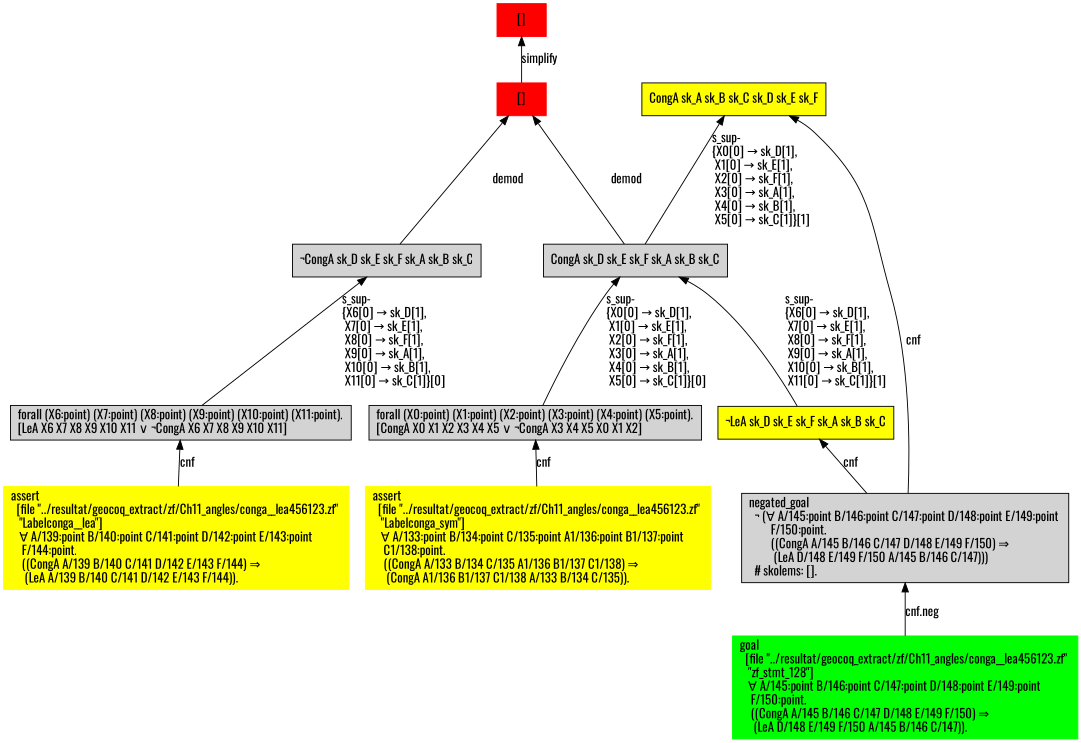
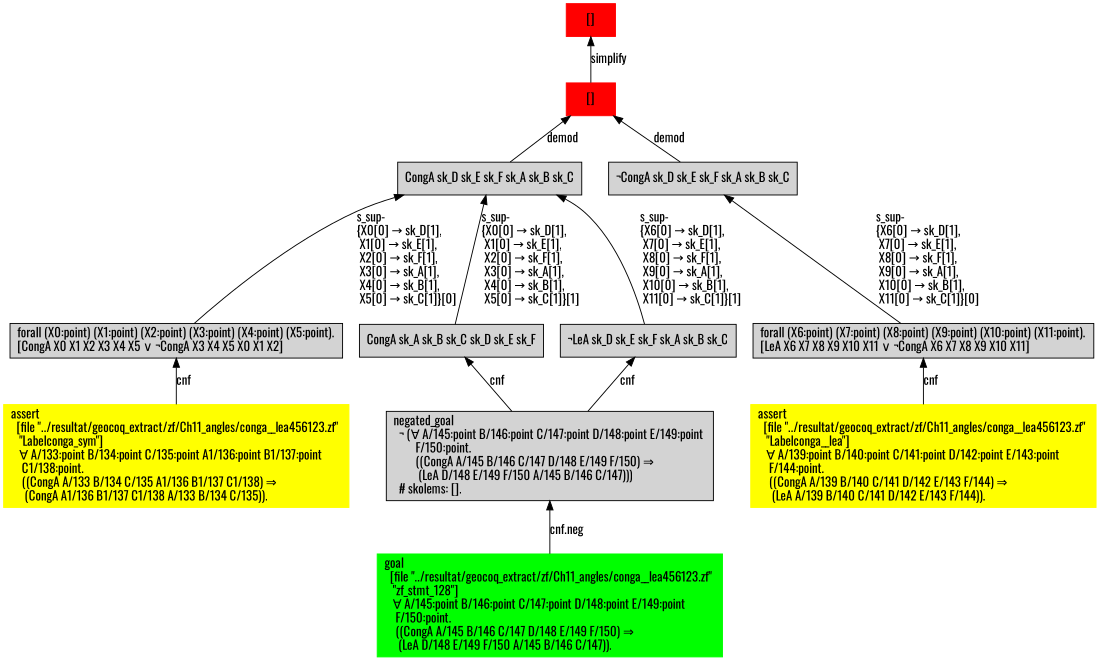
  digraph {
    fontname=Oswald
    node [fontname=Oswald shape=box style=filled]
    edge [dir=back fontname=Oswald]
    n1 [color=red label="[]"]
    n2 [color=red label="[]"]
    n3 [label="CongA sk_D sk_E sk_F sk_A sk_B sk_C\l"]
    n4 [label="¬CongA sk_D sk_E sk_F sk_A sk_B sk_C\l"]
    n5 [label="forall (X0:point) (X1:point) (X2:point) (X3:point) (X4:point) (X5:point).\l[CongA X0 X1 X2 X3 X4 X5 ∨ ¬CongA X3 X4 X5 X0 X1 X2]\l"]
-   n6 [label="CongA sk_A sk_B sk_C sk_D sk_E sk_F\l" fillcolor=yellow]
-   n7 [label="¬LeA sk_D sk_E sk_F sk_A sk_B sk_C\l" fillcolor=yellow]
+   n6 [label="CongA sk_A sk_B sk_C sk_D sk_E sk_F\l"]
+   n7 [label="¬LeA sk_D sk_E sk_F sk_A sk_B sk_C\l"]
    n8 [label="forall (X6:point) (X7:point) (X8:point) (X9:point) (X10:point) (X11:point).\l[LeA X6 X7 X8 X9 X10 X11 ∨ ¬CongA X6 X7 X8 X9 X10 X11]\l"]
    n9 [color=yellow label="assert\l  [file \"../resultat/geocoq_extract/zf/Ch11_angles/conga__lea456123.zf\" \l   \"Labelconga_sym\"]\l  ∀ A/133:point B/134:point C/135:point A1/136:point B1/137:point \l    C1/138:point.\l    ((CongA A/133 B/134 C/135 A1/136 B1/137 C1/138) ⇒\l     (CongA A1/136 B1/137 C1/138 A/133 B/134 C/135)).\l"]
    n10 [label="negated_goal\l  ¬ (∀ A/145:point B/146:point C/147:point D/148:point E/149:point \l        F/150:point.\l        ((CongA A/145 B/146 C/147 D/148 E/149 F/150) ⇒\l         (LeA D/148 E/149 F/150 A/145 B/146 C/147)))\l  # skolems: [].\l"]
    n11 [color=green label="goal\l  [file \"../resultat/geocoq_extract/zf/Ch11_angles/conga__lea456123.zf\" \l   \"zf_stmt_128\"]\l  ∀ A/145:point B/146:point C/147:point D/148:point E/149:point \l    F/150:point.\l    ((CongA A/145 B/146 C/147 D/148 E/149 F/150) ⇒\l     (LeA D/148 E/149 F/150 A/145 B/146 C/147)).\l"]
    n12 [color=yellow label="assert\l  [file \"../resultat/geocoq_extract/zf/Ch11_angles/conga__lea456123.zf\" \l   \"Labelconga__lea\"]\l  ∀ A/139:point B/140:point C/141:point D/142:point E/143:point \l    F/144:point.\l    ((CongA A/139 B/140 C/141 D/142 E/143 F/144) ⇒\l     (LeA A/139 B/140 C/141 D/142 E/143 F/144)).\l"]
    n1 -> n2 [label=simplify]
    n2 -> n3 [label=demod]
    n2 -> n4 [label=demod]
    n3 -> n5 [label="s_sup-\l\{X0[0] → sk_D[1], \l X1[0] → sk_E[1], \l X2[0] → sk_F[1], \l X3[0] → sk_A[1], \l X4[0] → sk_B[1], \l X5[0] → sk_C[1]\}[0]\l"]
-   n6 -> n3 [label="s_sup-\l\{X0[0] → sk_D[1], \l X1[0] → sk_E[1], \l X2[0] → sk_F[1], \l X3[0] → sk_A[1], \l X4[0] → sk_B[1], \l X5[0] → sk_C[1]\}[1]\l"]
+   n3 -> n6 [label="s_sup-\l\{X0[0] → sk_D[1], \l X1[0] → sk_E[1], \l X2[0] → sk_F[1], \l X3[0] → sk_A[1], \l X4[0] → sk_B[1], \l X5[0] → sk_C[1]\}[1]\l"]
    n3 -> n7 [label="s_sup-\l\{X6[0] → sk_D[1], \l X7[0] → sk_E[1], \l X8[0] → sk_F[1], \l X9[0] → sk_A[1], \l X10[0] → sk_B[1], \l X11[0] → sk_C[1]\}[1]\l"]
    n4 -> n8 [label="s_sup-\l\{X6[0] → sk_D[1], \l X7[0] → sk_E[1], \l X8[0] → sk_F[1], \l X9[0] → sk_A[1], \l X10[0] → sk_B[1], \l X11[0] → sk_C[1]\}[0]\l"]
    n5 -> n9 [label=cnf]
    n6 -> n10 [label=cnf]
    n7 -> n10 [label=cnf]
    n8 -> n12 [label=cnf]
    n10 -> n11 [label="cnf.neg"]
  }
